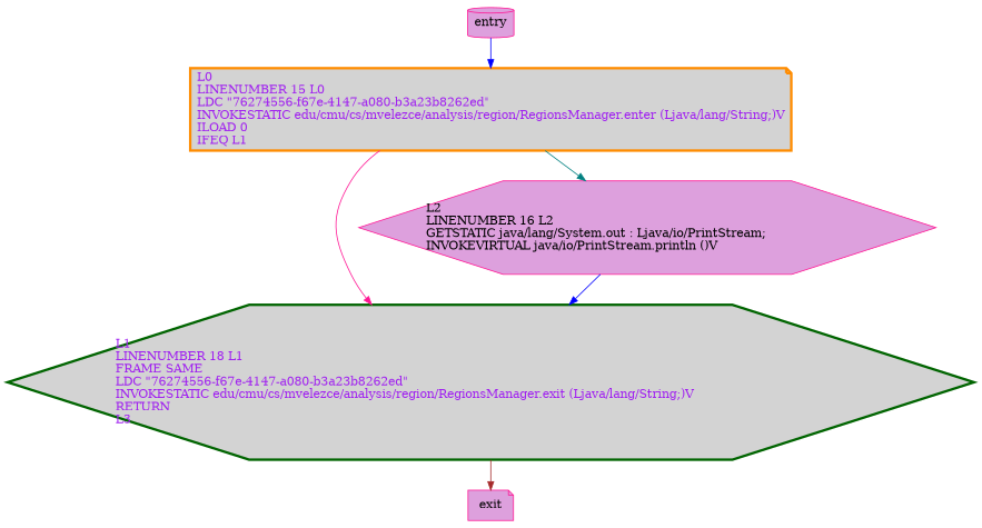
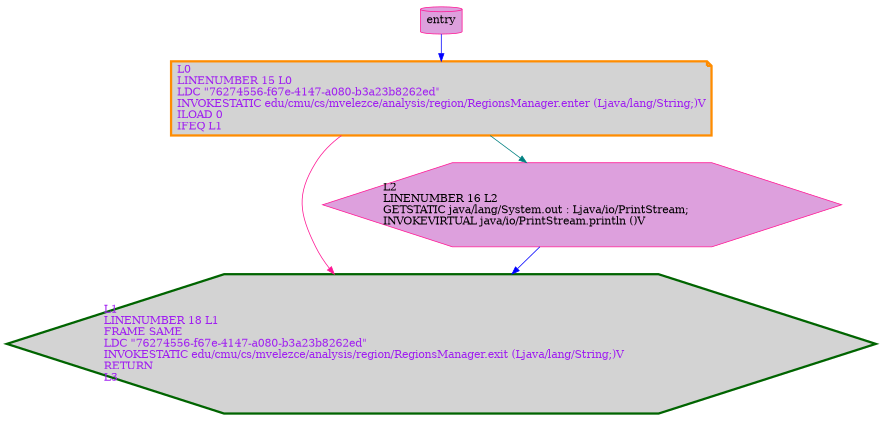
  digraph {
    node [color=deeppink shape=note style=filled fillcolor=plum]
    edge [color=blue]
    n1 [color=darkorange fontcolor=purple label="L0\lLINENUMBER 15 L0\lLDC \"76274556-f67e-4147-a080-b3a23b8262ed\"\lINVOKESTATIC edu/cmu/cs/mvelezce/analysis/region/RegionsManager.enter (Ljava/lang/String;)V\lILOAD 0\lIFEQ L1\l" penwidth=3 fillcolor=lightgrey]
    n2 [color=darkgreen fontcolor=purple label="L1\lLINENUMBER 18 L1\lFRAME SAME\lLDC \"76274556-f67e-4147-a080-b3a23b8262ed\"\lINVOKESTATIC edu/cmu/cs/mvelezce/analysis/region/RegionsManager.exit (Ljava/lang/String;)V\lRETURN\lL3\l" penwidth=3 shape=hexagon fillcolor=lightgrey]
    n3 [label="L2\lLINENUMBER 16 L2\lGETSTATIC java/lang/System.out : Ljava/io/PrintStream;\lINVOKEVIRTUAL java/io/PrintStream.println ()V\l" shape=hexagon]
-   exit
    entry [shape=cylinder]
    n1 -> n2 [color=deeppink]
    n1 -> n3 [color=teal]
-   n2 -> exit [color=brown]
    n3 -> n2
    entry -> n1
  }
